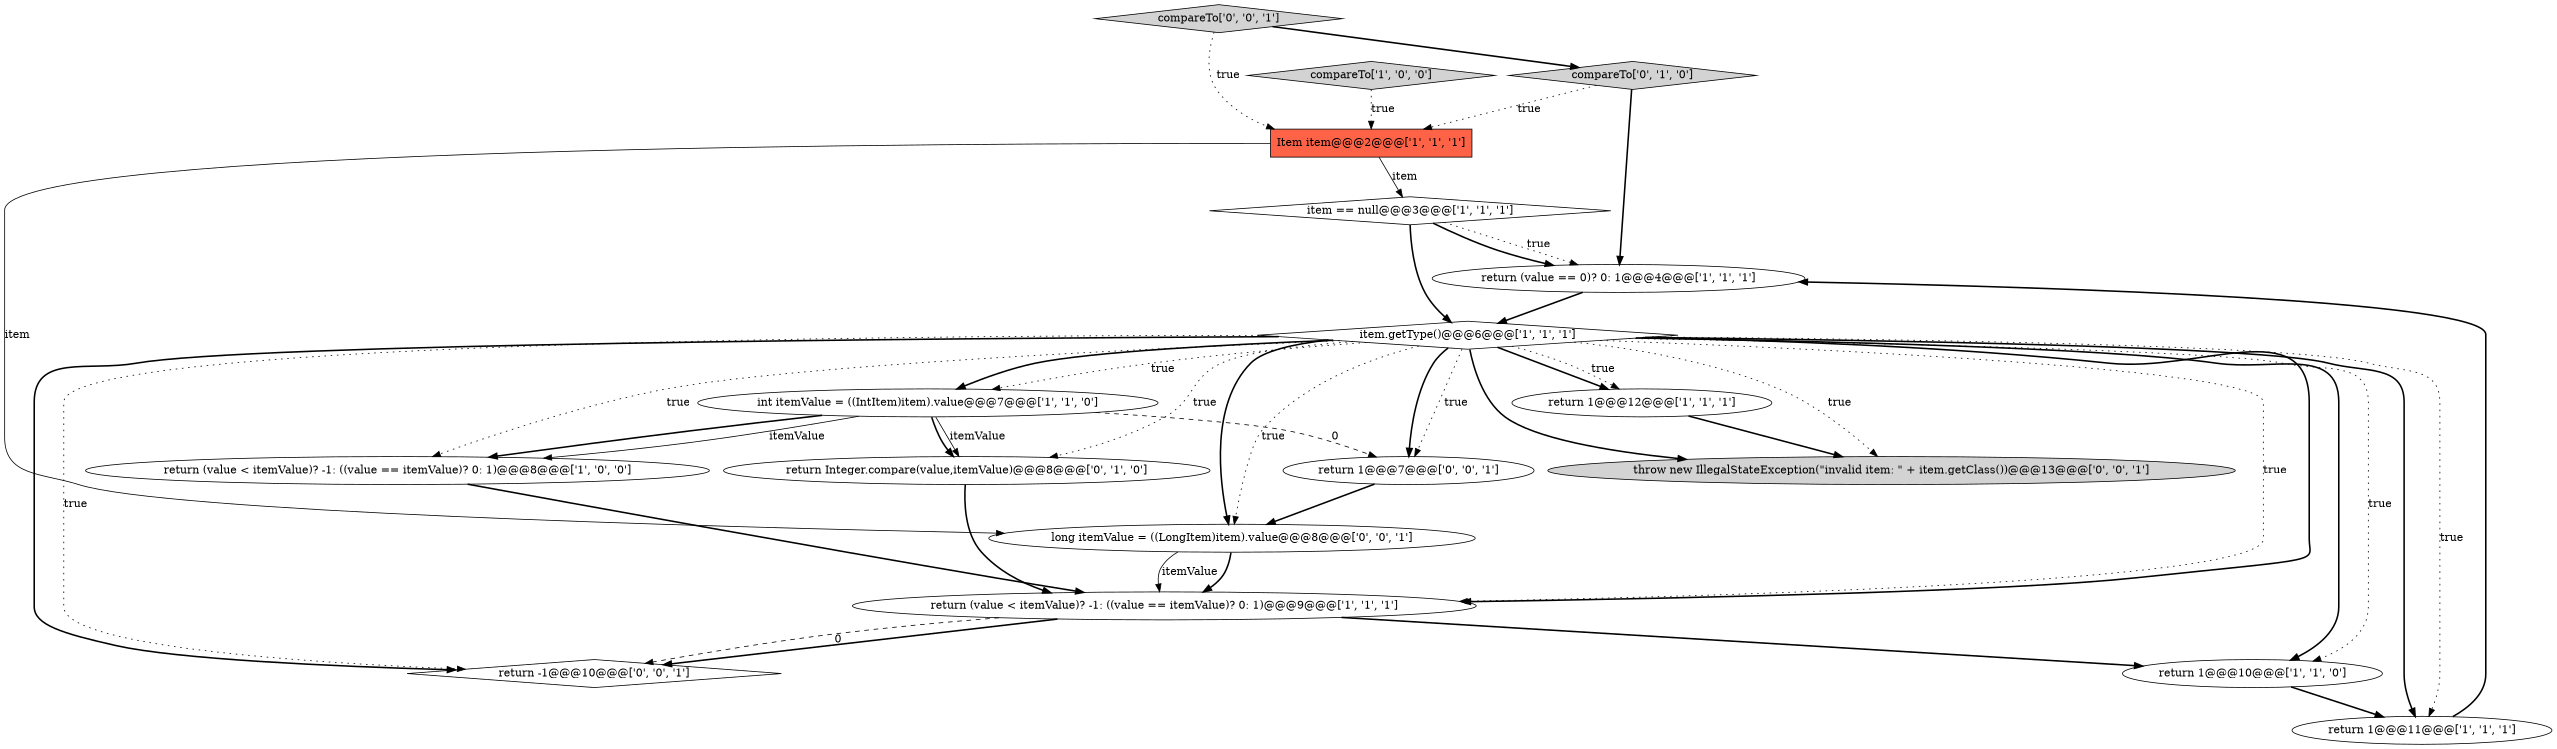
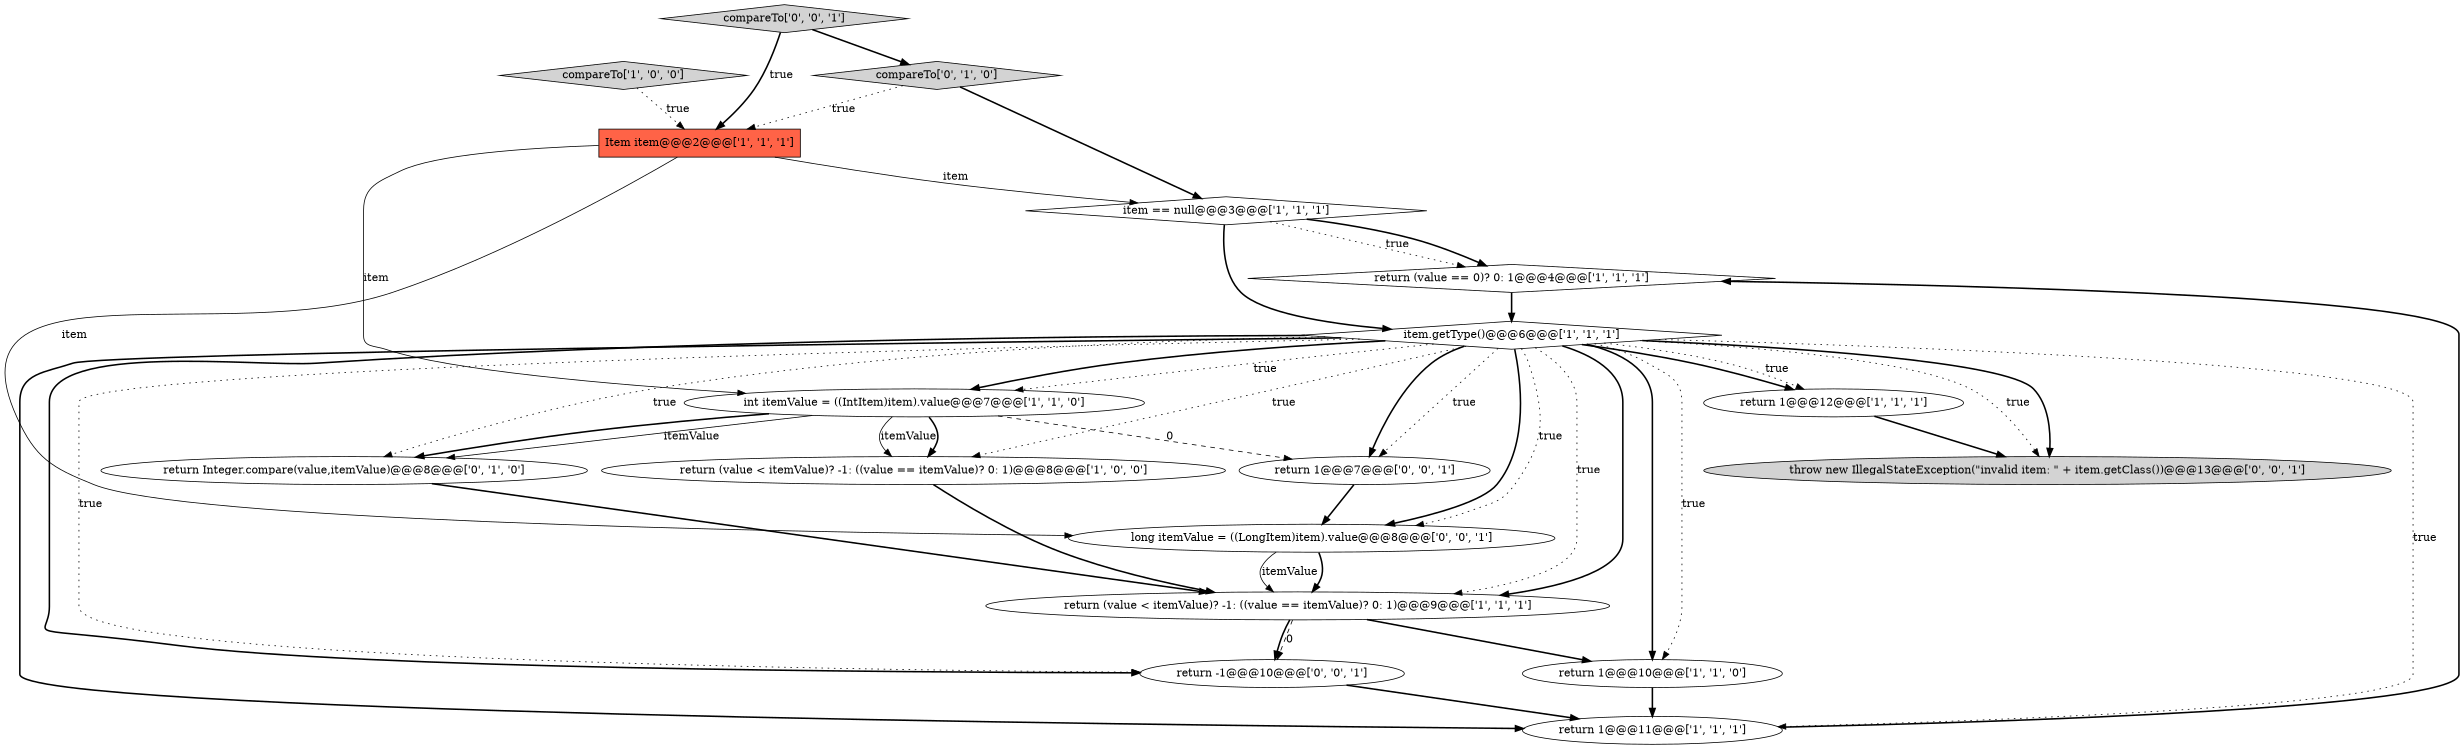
  digraph {
    node [fillcolor=white shape=ellipse style=filled]
    edge [style=bold]
    n1 [fillcolor=lightgray label="compareTo['1', '0', '0']" shape=diamond]
    n2 [fillcolor=tomato label="Item item@@@2@@@['1', '1', '1']" shape=box]
    n3 [label="item == null@@@3@@@['1', '1', '1']" shape=diamond]
    n4 [label="int itemValue = ((IntItem)item).value@@@7@@@['1', '1', '0']"]
    n5 [label="long itemValue = ((LongItem)item).value@@@8@@@['0', '0', '1']"]
-   n6 [label="return (value == 0)? 0: 1@@@4@@@['1', '1', '1']"]
+   n6 [label="return (value == 0)? 0: 1@@@4@@@['1', '1', '1']" shape=diamond]
    n7 [label="item.getType()@@@6@@@['1', '1', '1']" shape=diamond]
    n8 [label="return (value < itemValue)? -1: ((value == itemValue)? 0: 1)@@@8@@@['1', '0', '0']"]
    n9 [label="return (value < itemValue)? -1: ((value == itemValue)? 0: 1)@@@9@@@['1', '1', '1']"]
-   n10 [label="return -1@@@10@@@['0', '0', '1']" shape=diamond]
+   n10 [label="return -1@@@10@@@['0', '0', '1']"]
    n11 [label="return 1@@@10@@@['1', '1', '0']"]
    n12 [label="return 1@@@12@@@['1', '1', '1']"]
    n13 [fillcolor=lightgray label="throw new IllegalStateException(\"invalid item: \" + item.getClass())@@@13@@@['0', '0', '1']"]
    n14 [label="return Integer.compare(value,itemValue)@@@8@@@['0', '1', '0']"]
    n15 [label="return 1@@@7@@@['0', '0', '1']"]
    n16 [label="return 1@@@11@@@['1', '1', '1']"]
    n17 [fillcolor=lightgray label="compareTo['0', '1', '0']" shape=diamond]
    n18 [fillcolor=lightgray label="compareTo['0', '0', '1']" shape=diamond]
    n1 -> n2 [label=true style=dotted]
    n2 -> n3 [label=item style=solid]
+   n2 -> n4 [label=item style=solid]
    n2 -> n5 [label=item style=solid]
    n3 -> n6 [label=true style=dotted]
    n3 -> n6
    n3 -> n7
    n4 -> n8 [label=itemValue style=solid]
    n4 -> n8
    n4 -> n14 [label=itemValue style=solid]
    n4 -> n14
    n4 -> n15 [label=0 style=dashed]
    n5 -> n9
    n5 -> n9 [label=itemValue style=solid]
    n6 -> n7
    n7 -> n4
    n7 -> n4 [label=true style=dotted]
    n7 -> n5
    n7 -> n5 [label=true style=dotted]
    n7 -> n8 [label=true style=dotted]
    n7 -> n9 [label=true style=dotted]
    n7 -> n9
    n7 -> n10 [label=true style=dotted]
    n7 -> n10
    n7 -> n11
    n7 -> n11 [label=true style=dotted]
    n7 -> n12
    n7 -> n12 [label=true style=dotted]
    n7 -> n13 [label=true style=dotted]
    n7 -> n13
    n7 -> n14 [label=true style=dotted]
    n7 -> n15
    n7 -> n15 [label=true style=dotted]
    n7 -> n16
    n7 -> n16 [label=true style=dotted]
    n8 -> n9
    n9 -> n10
    n9 -> n10 [label=0 style=dashed]
    n9 -> n11
+   n10 -> n16
    n11 -> n16
    n12 -> n13
    n14 -> n9
    n15 -> n5
    n16 -> n6
    n17 -> n2 [label=true style=dotted]
-   n17 -> n6
-   n18 -> n2 [label=true style=dotted]
+   n17 -> n3
+   n18 -> n2 [label=true]
    n18 -> n17
  }
